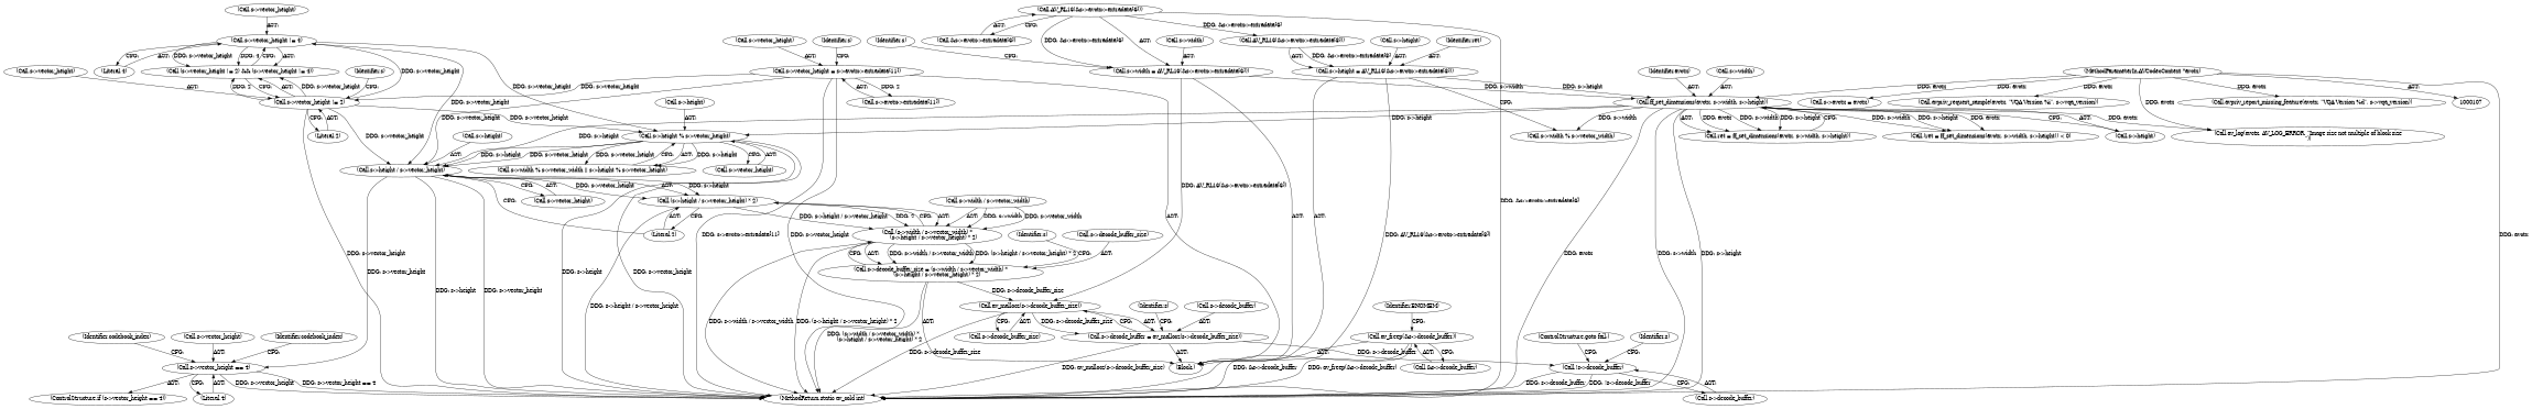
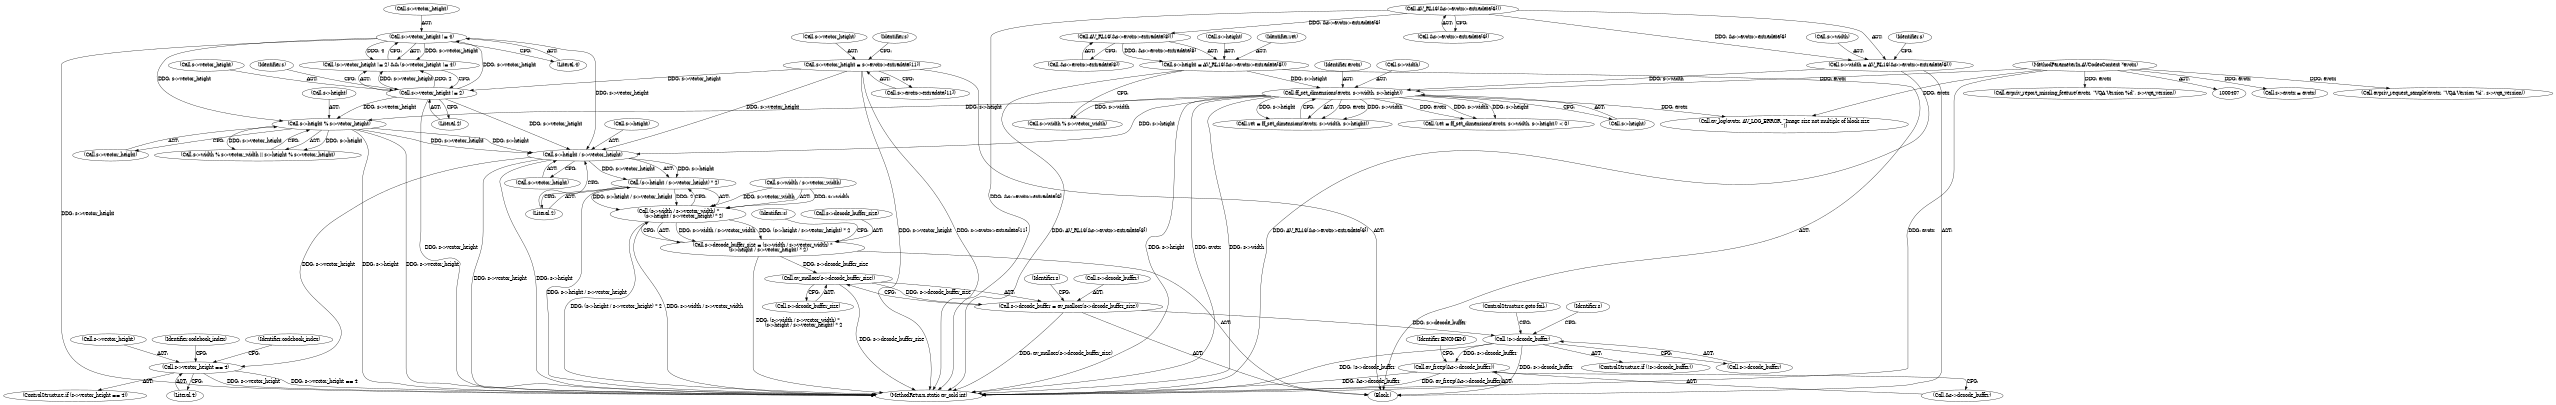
  digraph {
    n1 [label="(Call,s->height / s->vector_height)"]
    n2 [label="(Call,(s->height / s->vector_height) * 2)"]
    n3 [label="(Call,s->vector_height == 4)"]
    n4 [label="(Call,s->vector_height)"]
    n5 [label="(MethodReturn,static av_cold int)"]
    n6 [label="(Call,(s->width / s->vector_width) *\n        (s->height / s->vector_height) * 2)"]
    n7 [label="(Literal,2)"]
    n8 [label="(ControlStructure,if (s->vector_height == 4))"]
    n9 [label="(Literal,4)"]
    n10 [label="(Call,ff_set_dimensions(avctx, s->width, s->height))"]
    n11 [label="(Call,s->height % s->vector_height)"]
    n12 [label="(Call,ret = ff_set_dimensions(avctx, s->width, s->height))"]
    n13 [label="(Call,(ret = ff_set_dimensions(avctx, s->width, s->height)) < 0)"]
    n14 [label="(Call,s->height)"]
    n15 [label="(Call,s->width % s->vector_width)"]
    n16 [label="(Call,av_log(avctx, AV_LOG_ERROR, \"Image size not multiple of block size\n\"))"]
    n17 [label="(Call,s->width % s->vector_width || s->height % s->vector_height)"]
    n18 [label="(Call,s->vector_height)"]
    n19 [label="(MethodParameterIn,AVCodecContext *avctx)"]
    n20 [label="(Call,s->avctx = avctx)"]
    n21 [label="(Call,avpriv_request_sample(avctx, \"VQA Version %i\", s->vqa_version))"]
    n22 [label="(Call,avpriv_report_missing_feature(avctx, \"VQA Version %d\", s->vqa_version))"]
-   1000107
+   1000107 [label=1000407]
    n24 [label="(Call,s->width = AV_RL16(&s->avctx->extradata[6]))"]
    n25 [label="(Block,)"]
    n26 [label="(Call,AV_RL16(&s->avctx->extradata[6]))"]
    n27 [label="(Call,AV_RL16(&s->avctx->extradata[8]))"]
    n28 [label="(Call,&s->avctx->extradata[6])"]
    n29 [label="(Call,s->height = AV_RL16(&s->avctx->extradata[8]))"]
+   n30 [label="(Call,&s->avctx->extradata[8])"]
    n31 [label="(Call,s->vector_height != 4)"]
    n32 [label="(Literal,4)"]
    n33 [label="(Call,(s->vector_height != 2) && (s->vector_height != 4))"]
    n34 [label="(Call,s->vector_height != 2)"]
    n35 [label="(Literal,2)"]
    n36 [label="(Call,s->vector_height = s->avctx->extradata[11])"]
    n37 [label="(Call,s->avctx->extradata[11])"]
    n38 [label="(Call,s->decode_buffer_size = (s->width / s->vector_width) *\n        (s->height / s->vector_height) * 2)"]
    n39 [label="(Call,av_mallocz(s->decode_buffer_size))"]
    n40 [label="(Call,s->decode_buffer = av_mallocz(s->decode_buffer_size))"]
    n41 [label="(Call,s->decode_buffer_size)"]
    n42 [label="(Call,!s->decode_buffer)"]
    n43 [label="(Call,av_freep(&s->decode_buffer))"]
+   n44 [label="(ControlStructure,if (!s->decode_buffer))"]
    n45 [label="(Call,s->decode_buffer)"]
    n46 [label="(Call,&s->decode_buffer)"]
    n47 [label="(Call,s->vector_height)"]
    n48 [label="(Call,s->vector_height)"]
    n49 [label="(ControlStructure,goto fail;)"]
    n50 [label="(Call,s->vector_height)"]
    n51 [label="(Identifier,s)"]
    n52 [label="(Call,s->width)"]
    n53 [label="(Call,s->height)"]
    n54 [label="(Identifier,s)"]
    n55 [label="(Identifier,s)"]
    n56 [label="(Identifier,s)"]
    n57 [label="(Call,s->width)"]
    n58 [label="(Identifier,avctx)"]
    n59 [label="(Identifier,s)"]
    n60 [label="(Identifier,s)"]
    n61 [label="(Call,s->vector_height)"]
    n62 [label="(Call,s->width / s->vector_width)"]
    n63 [label="(Call,s->decode_buffer_size)"]
    n64 [label="(Call,s->decode_buffer)"]
    n65 [label="(Identifier,ret)"]
    n66 [label="(Identifier,ENOMEM)"]
    n67 [label="(Call,s->height)"]
    n68 [label="(Call,s->height)"]
    n69 [label="(Identifier,codebook_index)"]
    n70 [label="(Identifier,codebook_index)"]
    n1 -> n2 [label="AST: "]
    n1 -> n2 [label="DDG: s->height"]
    n1 -> n2 [label="DDG: s->vector_height"]
    n1 -> n3 [label="DDG: s->vector_height"]
    n1 -> n4 [label="CFG: "]
    n1 -> n5 [label="DDG: s->height"]
    n1 -> n5 [label="DDG: s->vector_height"]
    n2 -> n5 [label="DDG: s->height / s->vector_height"]
    n2 -> n6 [label="AST: "]
    n2 -> n6 [label="DDG: s->height / s->vector_height"]
    n2 -> n6 [label="DDG: 2"]
    n2 -> n7 [label="CFG: "]
    n3 -> n5 [label="DDG: s->vector_height"]
    n3 -> n5 [label="DDG: s->vector_height == 4"]
    n3 -> n8 [label="AST: "]
    n3 -> n9 [label="CFG: "]
    n4 -> n1 [label="AST: "]
    n6 -> n2 [label="CFG: "]
    n6 -> n5 [label="DDG: s->width / s->vector_width"]
    n6 -> n5 [label="DDG: (s->height / s->vector_height) * 2"]
    n6 -> n38 [label="AST: "]
    n6 -> n38 [label="DDG: s->width / s->vector_width"]
    n6 -> n38 [label="DDG: (s->height / s->vector_height) * 2"]
    n7 -> n1 [label="CFG: "]
    n7 -> n2 [label="AST: "]
    n9 -> n3 [label="AST: "]
    n10 -> n1 [label="DDG: s->height"]
    n10 -> n5 [label="DDG: s->height"]
    n10 -> n5 [label="DDG: avctx"]
    n10 -> n5 [label="DDG: s->width"]
    n10 -> n11 [label="DDG: s->height"]
    n10 -> n12 [label="AST: "]
    n10 -> n12 [label="DDG: avctx"]
    n10 -> n12 [label="DDG: s->width"]
    n10 -> n12 [label="DDG: s->height"]
    n10 -> n13 [label="DDG: avctx"]
    n10 -> n13 [label="DDG: s->width"]
    n10 -> n13 [label="DDG: s->height"]
    n10 -> n14 [label="CFG: "]
    n10 -> n15 [label="DDG: s->width"]
    n10 -> n16 [label="DDG: avctx"]
    n11 -> n1 [label="DDG: s->height"]
    n11 -> n1 [label="DDG: s->vector_height"]
    n11 -> n5 [label="DDG: s->height"]
    n11 -> n5 [label="DDG: s->vector_height"]
    n11 -> n17 [label="AST: "]
    n11 -> n17 [label="DDG: s->height"]
    n11 -> n17 [label="DDG: s->vector_height"]
    n11 -> n18 [label="CFG: "]
    n12 -> n10 [label="CFG: "]
    n14 -> n10 [label="AST: "]
    n17 -> n11 [label="CFG: "]
    n18 -> n11 [label="AST: "]
    n19 -> n5 [label="DDG: avctx"]
    n19 -> n10 [label="DDG: avctx"]
    n19 -> n16 [label="DDG: avctx"]
    n19 -> n20 [label="DDG: avctx"]
    n19 -> n21 [label="DDG: avctx"]
    n19 -> n22 [label="DDG: avctx"]
    n19 -> 1000107 [label="AST: "]
-   n24 -> n39 [label="DDG: AV_RL16(&s->avctx->extradata[6])"]
+   n24 -> n5 [label="DDG: AV_RL16(&s->avctx->extradata[6])"]
    n24 -> n10 [label="DDG: s->width"]
    n24 -> n25 [label="AST: "]
    n26 -> n5 [label="DDG: &s->avctx->extradata[6]"]
    n26 -> n24 [label="AST: "]
    n26 -> n24 [label="DDG: &s->avctx->extradata[6]"]
    n26 -> n27 [label="DDG: &s->avctx->extradata[6]"]
    n26 -> n28 [label="CFG: "]
    n27 -> n29 [label="AST: "]
    n27 -> n29 [label="DDG: &s->avctx->extradata[8]"]
+   n27 -> n30 [label="CFG: "]
    n28 -> n26 [label="AST: "]
    n29 -> n5 [label="DDG: AV_RL16(&s->avctx->extradata[8])"]
    n29 -> n10 [label="DDG: s->height"]
    n29 -> n15 [label="CFG: "]
    n29 -> n25 [label="AST: "]
+   n30 -> n27 [label="AST: "]
    n31 -> n1 [label="DDG: s->vector_height"]
+   n31 -> n5 [label="DDG: s->vector_height"]
    n31 -> n11 [label="DDG: s->vector_height"]
    n31 -> n32 [label="CFG: "]
    n31 -> n33 [label="AST: "]
    n31 -> n33 [label="DDG: s->vector_height"]
    n31 -> n33 [label="DDG: 4"]
    n32 -> n31 [label="AST: "]
    n33 -> n31 [label="CFG: "]
    n33 -> n34 [label="CFG: "]
    n34 -> n1 [label="DDG: s->vector_height"]
    n34 -> n5 [label="DDG: s->vector_height"]
    n34 -> n11 [label="DDG: s->vector_height"]
    n34 -> n31 [label="DDG: s->vector_height"]
    n34 -> n33 [label="AST: "]
    n34 -> n33 [label="DDG: s->vector_height"]
    n34 -> n33 [label="DDG: 2"]
    n34 -> n35 [label="CFG: "]
    n35 -> n34 [label="AST: "]
    n36 -> n1 [label="DDG: s->vector_height"]
    n36 -> n5 [label="DDG: s->avctx->extradata[11]"]
    n36 -> n5 [label="DDG: s->vector_height"]
    n36 -> n25 [label="AST: "]
    n36 -> n34 [label="DDG: s->vector_height"]
-   n36 -> n37 [label="DDG: 2"]
+   n36 -> n37 [label="CFG: "]
    n37 -> n36 [label="AST: "]
    n38 -> n5 [label="DDG: (s->width / s->vector_width) *\n        (s->height / s->vector_height) * 2"]
    n38 -> n6 [label="CFG: "]
    n38 -> n25 [label="AST: "]
    n38 -> n39 [label="DDG: s->decode_buffer_size"]
    n39 -> n5 [label="DDG: s->decode_buffer_size"]
    n39 -> n40 [label="AST: "]
    n39 -> n40 [label="DDG: s->decode_buffer_size"]
    n39 -> n41 [label="CFG: "]
    n40 -> n5 [label="DDG: av_mallocz(s->decode_buffer_size)"]
    n40 -> n25 [label="AST: "]
    n40 -> n39 [label="CFG: "]
    n40 -> n42 [label="DDG: s->decode_buffer"]
    n41 -> n39 [label="AST: "]
    n42 -> n5 [label="DDG: s->decode_buffer"]
    n42 -> n5 [label="DDG: !s->decode_buffer"]
+   n42 -> n43 [label="DDG: s->decode_buffer"]
+   n42 -> n44 [label="AST: "]
    n42 -> n45 [label="CFG: "]
    n43 -> n5 [label="DDG: &s->decode_buffer"]
    n43 -> n5 [label="DDG: av_freep(&s->decode_buffer)"]
    n43 -> n25 [label="AST: "]
    n43 -> n46 [label="CFG: "]
    n45 -> n42 [label="AST: "]
    n46 -> n43 [label="AST: "]
    n47 -> n34 [label="AST: "]
    n48 -> n31 [label="AST: "]
    n49 -> n42 [label="CFG: "]
    n50 -> n3 [label="AST: "]
    n51 -> n34 [label="CFG: "]
    n52 -> n10 [label="AST: "]
    n53 -> n29 [label="AST: "]
    n54 -> n42 [label="CFG: "]
    n55 -> n40 [label="CFG: "]
    n56 -> n36 [label="CFG: "]
    n57 -> n24 [label="AST: "]
    n58 -> n10 [label="AST: "]
    n59 -> n24 [label="CFG: "]
    n60 -> n38 [label="CFG: "]
    n61 -> n36 [label="AST: "]
    n62 -> n6 [label="AST: "]
    n62 -> n6 [label="DDG: s->width"]
    n62 -> n6 [label="DDG: s->vector_width"]
    n63 -> n38 [label="AST: "]
    n64 -> n40 [label="AST: "]
    n65 -> n29 [label="AST: "]
    n66 -> n43 [label="CFG: "]
    n67 -> n1 [label="AST: "]
    n68 -> n11 [label="AST: "]
    n69 -> n3 [label="CFG: "]
    n70 -> n3 [label="CFG: "]
  }
